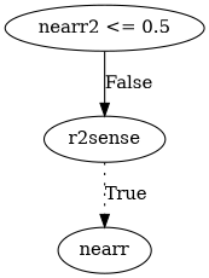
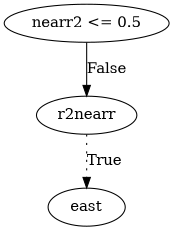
  digraph {
    n1 [label="nearr2 <= 0.5"]
-   n2 [label=r2sense]
-   n3 [label=nearr]
+   n2 [label=r2nearr]
+   n3 [label=east]
    n1 -> n2 [label=False style=solid]
    n2 -> n3 [label=True style=dotted]
  }
